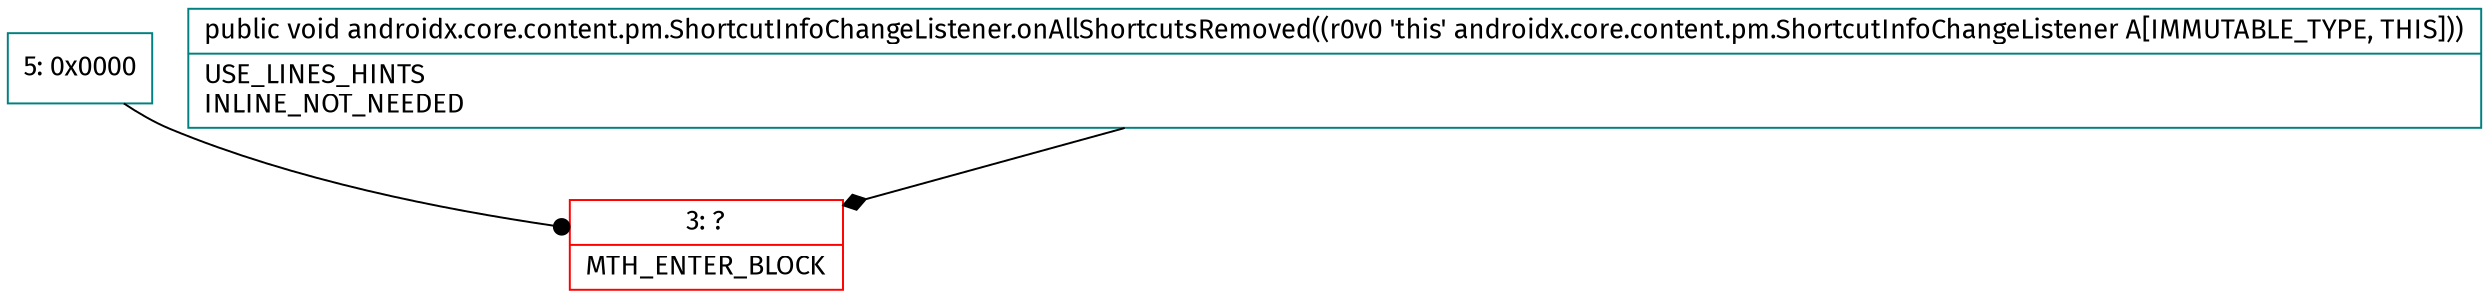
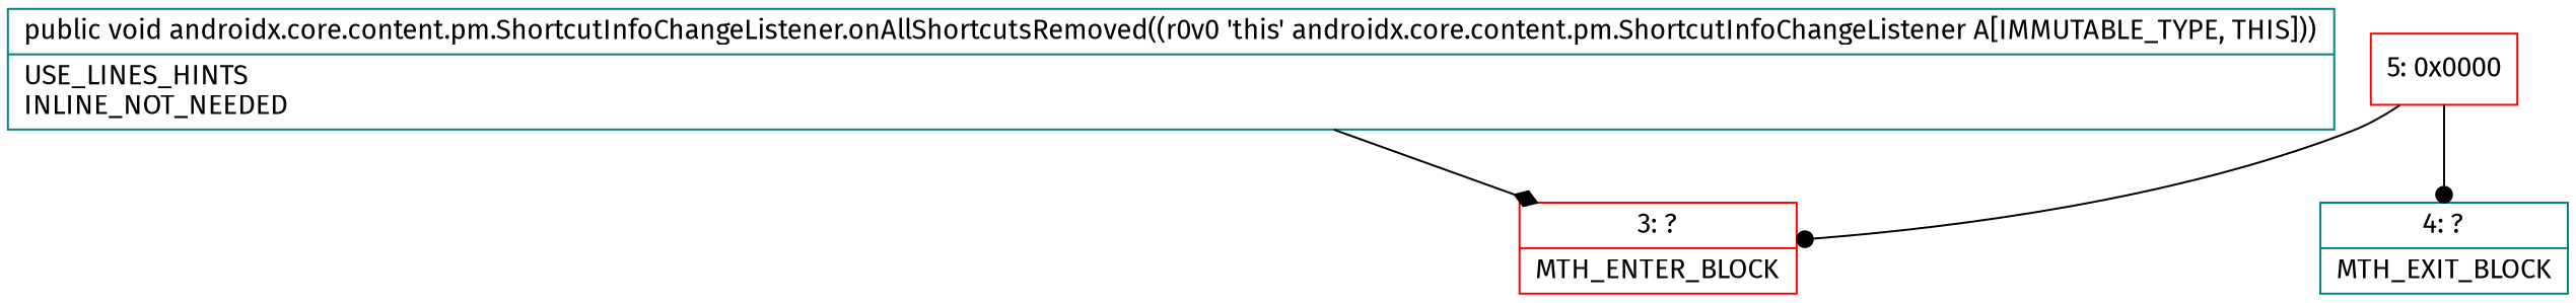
  digraph {
    fontname="Fira Sans"
    node [color=red fontname="Fira Sans" shape=record]
    edge [arrowhead=dot fontname="Fira Sans"]
    n1 [label="{3\:\ ?|MTH_ENTER_BLOCK\l}"]
-   n2 [color=teal label="{5\:\ 0x0000}"]
+   n2 [label="{5\:\ 0x0000}"]
+   n3 [color=teal label="{4\:\ ?|MTH_EXIT_BLOCK\l}"]
    n4 [color=teal label="{public void androidx.core.content.pm.ShortcutInfoChangeListener.onAllShortcutsRemoved((r0v0 'this' androidx.core.content.pm.ShortcutInfoChangeListener A[IMMUTABLE_TYPE, THIS]))  | USE_LINES_HINTS\lINLINE_NOT_NEEDED\l}"]
    subgraph cluster_1 {
      label="R(0)"
    }
    n2 -> n1
+   n2 -> n3
    n4 -> n1 [arrowhead=diamond]
  }
